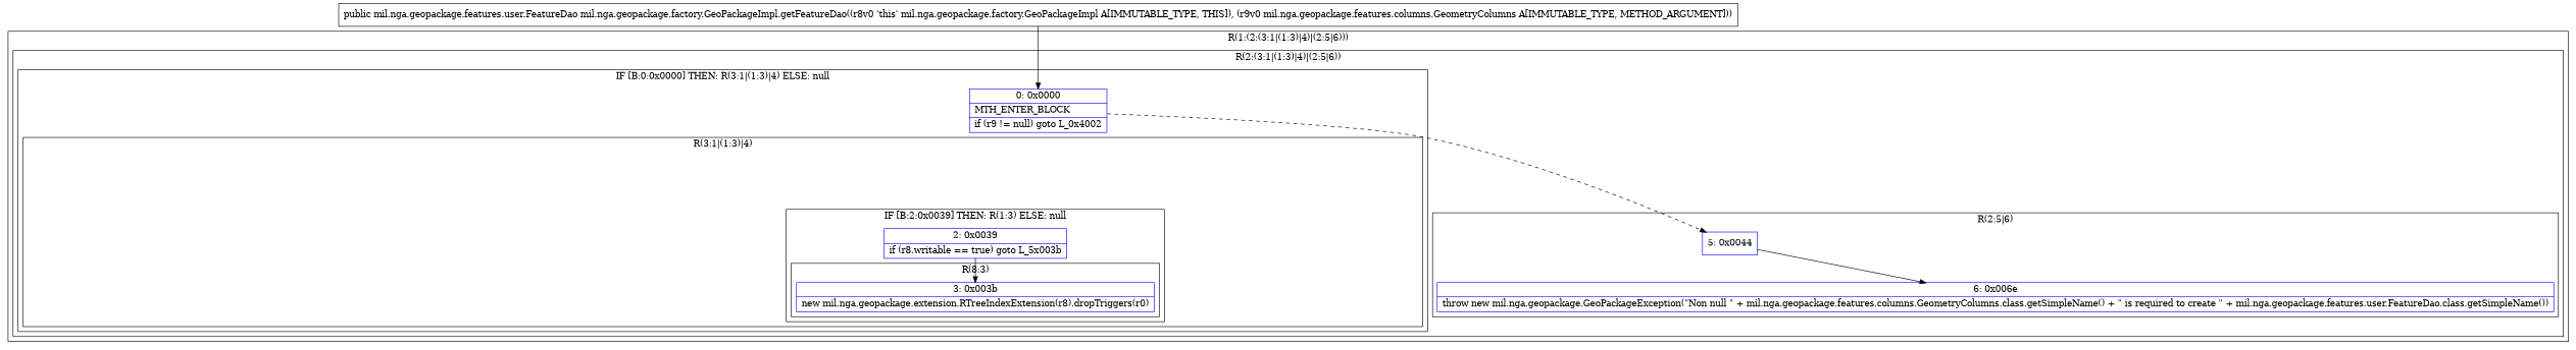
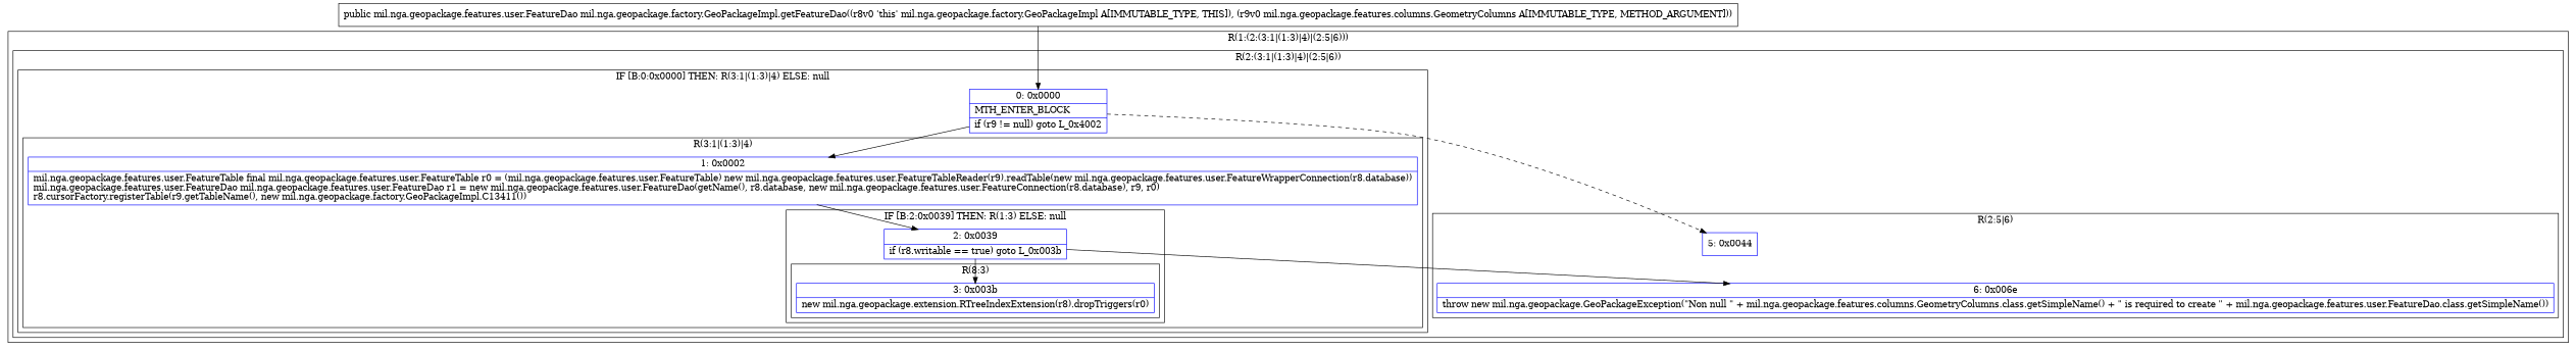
  digraph {
    node [color=blue shape=record]
    n1 [label="{3\:\ 0x003b|new mil.nga.geopackage.extension.RTreeIndexExtension(r8).dropTriggers(r0)\l}"]
-   n2 [label="{2\:\ 0x0039|if (r8.writable == true) goto L_5x003b\l}"]
+   n2 [label="{2\:\ 0x0039|if (r8.writable == true) goto L_0x003b\l}"]
+   n3 [label="{1\:\ 0x0002|mil.nga.geopackage.features.user.FeatureTable final mil.nga.geopackage.features.user.FeatureTable r0 = (mil.nga.geopackage.features.user.FeatureTable) new mil.nga.geopackage.features.user.FeatureTableReader(r9).readTable(new mil.nga.geopackage.features.user.FeatureWrapperConnection(r8.database))\lmil.nga.geopackage.features.user.FeatureDao mil.nga.geopackage.features.user.FeatureDao r1 = new mil.nga.geopackage.features.user.FeatureDao(getName(), r8.database, new mil.nga.geopackage.features.user.FeatureConnection(r8.database), r9, r0)\lr8.cursorFactory.registerTable(r9.getTableName(), new mil.nga.geopackage.factory.GeoPackageImpl.C13411())\l}"]
    n4 [label="{0\:\ 0x0000|MTH_ENTER_BLOCK\l|if (r9 != null) goto L_0x4002\l}"]
    n5 [label="{5\:\ 0x0044}"]
    n6 [label="{6\:\ 0x006e|throw new mil.nga.geopackage.GeoPackageException(\"Non null \" + mil.nga.geopackage.features.columns.GeometryColumns.class.getSimpleName() + \" is required to create \" + mil.nga.geopackage.features.user.FeatureDao.class.getSimpleName())\l}"]
    n7 [label="{public mil.nga.geopackage.features.user.FeatureDao mil.nga.geopackage.factory.GeoPackageImpl.getFeatureDao((r8v0 'this' mil.nga.geopackage.factory.GeoPackageImpl A[IMMUTABLE_TYPE, THIS]), (r9v0 mil.nga.geopackage.features.columns.GeometryColumns A[IMMUTABLE_TYPE, METHOD_ARGUMENT])) }" color=""]
    subgraph cluster_1 {
      label="R(1:(2:(3:1|(1:3)|4)|(2:5|6)))"
      subgraph cluster_2 {
        label="R(2:(3:1|(1:3)|4)|(2:5|6))"
        subgraph cluster_3 {
          label="IF [B:0:0x0000] THEN: R(3:1|(1:3)|4) ELSE: null"
          n4
          subgraph cluster_4 {
            label="R(3:1|(1:3)|4)"
+           n3
            subgraph cluster_5 {
              label="IF [B:2:0x0039] THEN: R(1:3) ELSE: null"
              n2
              subgraph cluster_6 {
                label="R(8:3)"
                n1
              }
            }
          }
        }
        subgraph cluster_7 {
          label="R(2:5|6)"
          n5
          n6
        }
      }
    }
    n2 -> n1
+   n3 -> n2
+   n4 -> n3
    n4 -> n5 [style=dashed]
-   n5 -> n6
+   n2 -> n6
    n7 -> n4
  }
